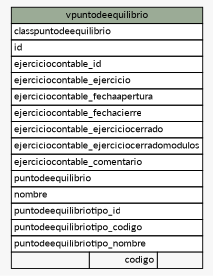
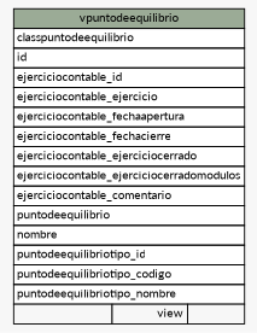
  digraph {
    bgcolor="#f7f7f7"
    fontname=Lato
    fontsize=11
    nodesep=0.18
    rankdir=RL
    ranksep=0.46
-   n1 [fontname=Lato fontsize=11 label=<     <TABLE BORDER="0" CELLBORDER="1" CELLSPACING="0" BGCOLOR="#ffffff">       <TR><TD COLSPAN="3" BGCOLOR="#9bab96" ALIGN="CENTER">vpuntodeequilibrio</TD></TR>       <TR><TD PORT="classpuntodeequilibrio" COLSPAN="3" ALIGN="LEFT">classpuntodeequilibrio</TD></TR>       <TR><TD PORT="id" COLSPAN="3" ALIGN="LEFT">id</TD></TR>       <TR><TD PORT="ejerciciocontable_id" COLSPAN="3" ALIGN="LEFT">ejerciciocontable_id</TD></TR>       <TR><TD PORT="ejerciciocontable_ejercicio" COLSPAN="3" ALIGN="LEFT">ejerciciocontable_ejercicio</TD></TR>       <TR><TD PORT="ejerciciocontable_fechaapertura" COLSPAN="3" ALIGN="LEFT">ejerciciocontable_fechaapertura</TD></TR>       <TR><TD PORT="ejerciciocontable_fechacierre" COLSPAN="3" ALIGN="LEFT">ejerciciocontable_fechacierre</TD></TR>       <TR><TD PORT="ejerciciocontable_ejerciciocerrado" COLSPAN="3" ALIGN="LEFT">ejerciciocontable_ejerciciocerrado</TD></TR>       <TR><TD PORT="ejerciciocontable_ejerciciocerradomodulos" COLSPAN="3" ALIGN="LEFT">ejerciciocontable_ejerciciocerradomodulos</TD></TR>       <TR><TD PORT="ejerciciocontable_comentario" COLSPAN="3" ALIGN="LEFT">ejerciciocontable_comentario</TD></TR>       <TR><TD PORT="puntodeequilibrio" COLSPAN="3" ALIGN="LEFT">puntodeequilibrio</TD></TR>       <TR><TD PORT="nombre" COLSPAN="3" ALIGN="LEFT">nombre</TD></TR>       <TR><TD PORT="puntodeequilibriotipo_id" COLSPAN="3" ALIGN="LEFT">puntodeequilibriotipo_id</TD></TR>       <TR><TD PORT="puntodeequilibriotipo_codigo" COLSPAN="3" ALIGN="LEFT">puntodeequilibriotipo_codigo</TD></TR>       <TR><TD PORT="puntodeequilibriotipo_nombre" COLSPAN="3" ALIGN="LEFT">puntodeequilibriotipo_nombre</TD></TR>       <TR><TD ALIGN="LEFT" BGCOLOR="#f7f7f7">  </TD><TD ALIGN="RIGHT" BGCOLOR="#f7f7f7">codigo</TD><TD ALIGN="RIGHT" BGCOLOR="#f7f7f7">  </TD></TR>     </TABLE>> shape=plaintext]
+   n1 [fontname=Lato fontsize=11 label=<     <TABLE BORDER="0" CELLBORDER="1" CELLSPACING="0" BGCOLOR="#ffffff">       <TR><TD COLSPAN="3" BGCOLOR="#9bab96" ALIGN="CENTER">vpuntodeequilibrio</TD></TR>       <TR><TD PORT="classpuntodeequilibrio" COLSPAN="3" ALIGN="LEFT">classpuntodeequilibrio</TD></TR>       <TR><TD PORT="id" COLSPAN="3" ALIGN="LEFT">id</TD></TR>       <TR><TD PORT="ejerciciocontable_id" COLSPAN="3" ALIGN="LEFT">ejerciciocontable_id</TD></TR>       <TR><TD PORT="ejerciciocontable_ejercicio" COLSPAN="3" ALIGN="LEFT">ejerciciocontable_ejercicio</TD></TR>       <TR><TD PORT="ejerciciocontable_fechaapertura" COLSPAN="3" ALIGN="LEFT">ejerciciocontable_fechaapertura</TD></TR>       <TR><TD PORT="ejerciciocontable_fechacierre" COLSPAN="3" ALIGN="LEFT">ejerciciocontable_fechacierre</TD></TR>       <TR><TD PORT="ejerciciocontable_ejerciciocerrado" COLSPAN="3" ALIGN="LEFT">ejerciciocontable_ejerciciocerrado</TD></TR>       <TR><TD PORT="ejerciciocontable_ejerciciocerradomodulos" COLSPAN="3" ALIGN="LEFT">ejerciciocontable_ejerciciocerradomodulos</TD></TR>       <TR><TD PORT="ejerciciocontable_comentario" COLSPAN="3" ALIGN="LEFT">ejerciciocontable_comentario</TD></TR>       <TR><TD PORT="puntodeequilibrio" COLSPAN="3" ALIGN="LEFT">puntodeequilibrio</TD></TR>       <TR><TD PORT="nombre" COLSPAN="3" ALIGN="LEFT">nombre</TD></TR>       <TR><TD PORT="puntodeequilibriotipo_id" COLSPAN="3" ALIGN="LEFT">puntodeequilibriotipo_id</TD></TR>       <TR><TD PORT="puntodeequilibriotipo_codigo" COLSPAN="3" ALIGN="LEFT">puntodeequilibriotipo_codigo</TD></TR>       <TR><TD PORT="puntodeequilibriotipo_nombre" COLSPAN="3" ALIGN="LEFT">puntodeequilibriotipo_nombre</TD></TR>       <TR><TD ALIGN="LEFT" BGCOLOR="#f7f7f7">  </TD><TD ALIGN="RIGHT" BGCOLOR="#f7f7f7">view</TD><TD ALIGN="RIGHT" BGCOLOR="#f7f7f7">  </TD></TR>     </TABLE>> shape=plaintext]
  }
